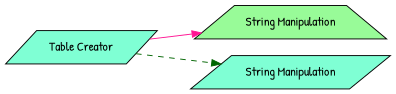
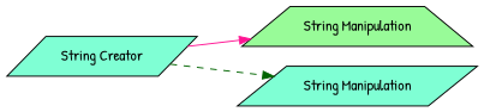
  digraph {
    rankdir=LR
    fontname="Patrick Hand"
    node [style=filled fillcolor=aquamarine shape=parallelogram fontname="Patrick Hand"]
    edge [fontname="Patrick Hand"]
-   n1 [label="Table Creator"]
+   n1 [label="String Creator"]
    n2 [label="String Manipulation" fillcolor=palegreen shape=trapezium]
    n3 [label="String Manipulation"]
    n1 -> n2 [color=deeppink style=solid]
    n1 -> n3 [color=darkgreen style=dashed]
  }
